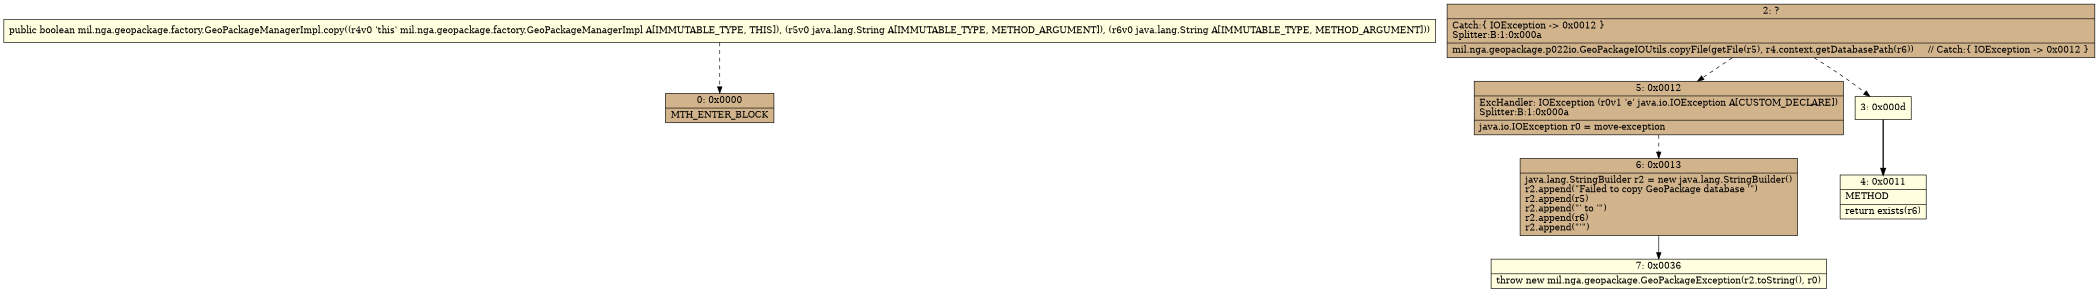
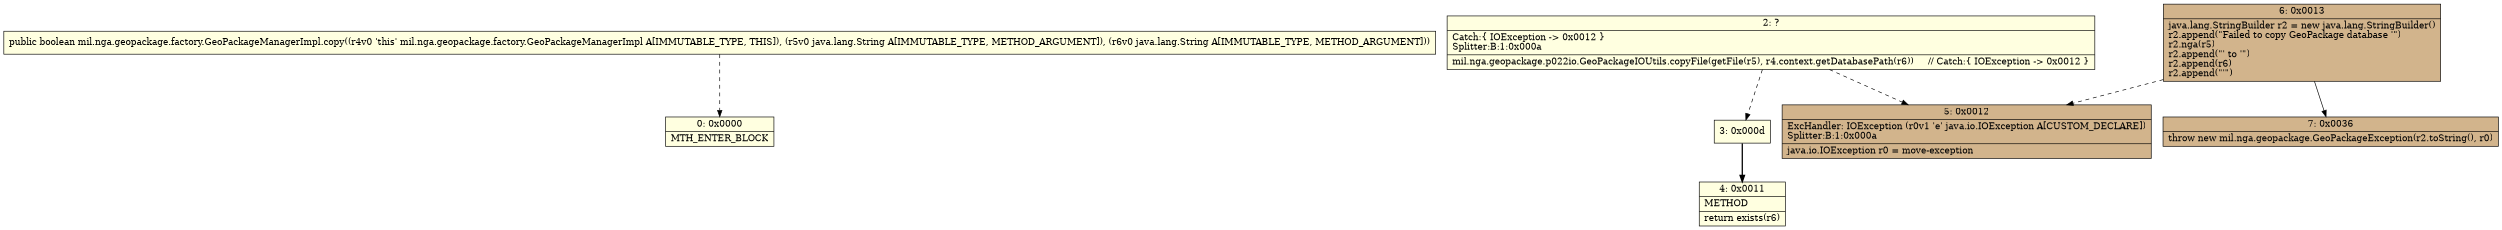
  digraph {
    node [fillcolor=tan shape=record style=filled]
    edge [style=dashed]
-   n1 [label="{0\:\ 0x0000|MTH_ENTER_BLOCK\l}"]
-   n2 [label="{2\:\ ?|Catch:\{ IOException \-\> 0x0012 \}\lSplitter:B:1:0x000a\l|mil.nga.geopackage.p022io.GeoPackageIOUtils.copyFile(getFile(r5), r4.context.getDatabasePath(r6))     \/\/ Catch:\{ IOException \-\> 0x0012 \}\l}"]
+   n1 [fillcolor=lightyellow label="{0\:\ 0x0000|MTH_ENTER_BLOCK\l}"]
+   n2 [fillcolor=lightyellow label="{2\:\ ?|Catch:\{ IOException \-\> 0x0012 \}\lSplitter:B:1:0x000a\l|mil.nga.geopackage.p022io.GeoPackageIOUtils.copyFile(getFile(r5), r4.context.getDatabasePath(r6))     \/\/ Catch:\{ IOException \-\> 0x0012 \}\l}"]
    n3 [label="{5\:\ 0x0012|ExcHandler: IOException (r0v1 'e' java.io.IOException A[CUSTOM_DECLARE])\lSplitter:B:1:0x000a\l|java.io.IOException r0 = move\-exception\l}"]
    n4 [fillcolor=lightyellow label="{3\:\ 0x000d}"]
-   n5 [label="{6\:\ 0x0013|java.lang.StringBuilder r2 = new java.lang.StringBuilder()\lr2.append(\"Failed to copy GeoPackage database '\")\lr2.append(r5)\lr2.append(\"' to '\")\lr2.append(r6)\lr2.append(\"'\")\l}"]
+   n5 [label="{6\:\ 0x0013|java.lang.StringBuilder r2 = new java.lang.StringBuilder()\lr2.append(\"Failed to copy GeoPackage database '\")\lr2.nga(r5)\lr2.append(\"' to '\")\lr2.append(r6)\lr2.append(\"'\")\l}"]
    n6 [fillcolor=lightyellow label="{4\:\ 0x0011|METHOD\l|return exists(r6)\l}"]
-   n7 [fillcolor=lightyellow label="{7\:\ 0x0036|throw new mil.nga.geopackage.GeoPackageException(r2.toString(), r0)\l}"]
+   n7 [label="{7\:\ 0x0036|throw new mil.nga.geopackage.GeoPackageException(r2.toString(), r0)\l}"]
    n8 [fillcolor=lightyellow label="{public boolean mil.nga.geopackage.factory.GeoPackageManagerImpl.copy((r4v0 'this' mil.nga.geopackage.factory.GeoPackageManagerImpl A[IMMUTABLE_TYPE, THIS]), (r5v0 java.lang.String A[IMMUTABLE_TYPE, METHOD_ARGUMENT]), (r6v0 java.lang.String A[IMMUTABLE_TYPE, METHOD_ARGUMENT])) }"]
    n2 -> n3
    n2 -> n4
-   n3 -> n5
+   n5 -> n3
    n4 -> n6 [style=bold]
    n5 -> n7 [style=solid]
    n8 -> n1
  }
